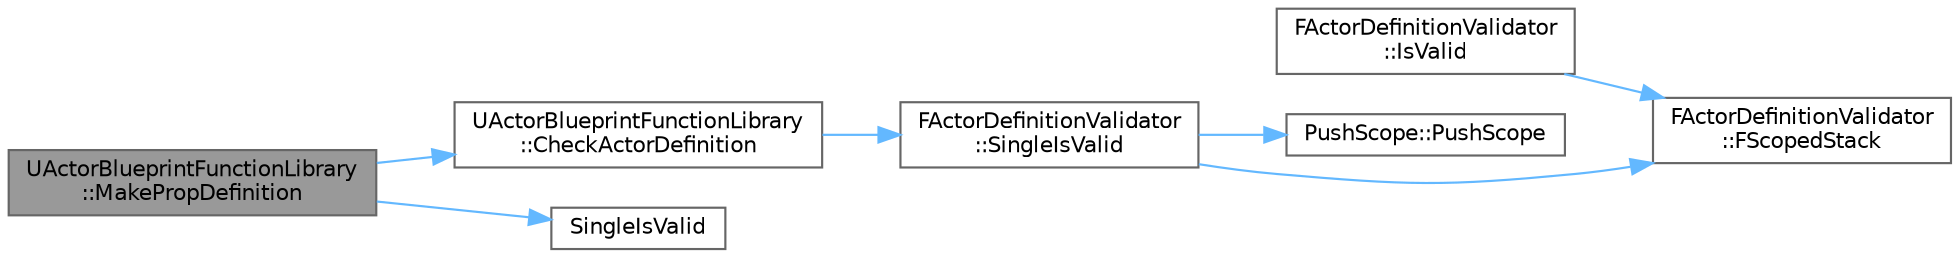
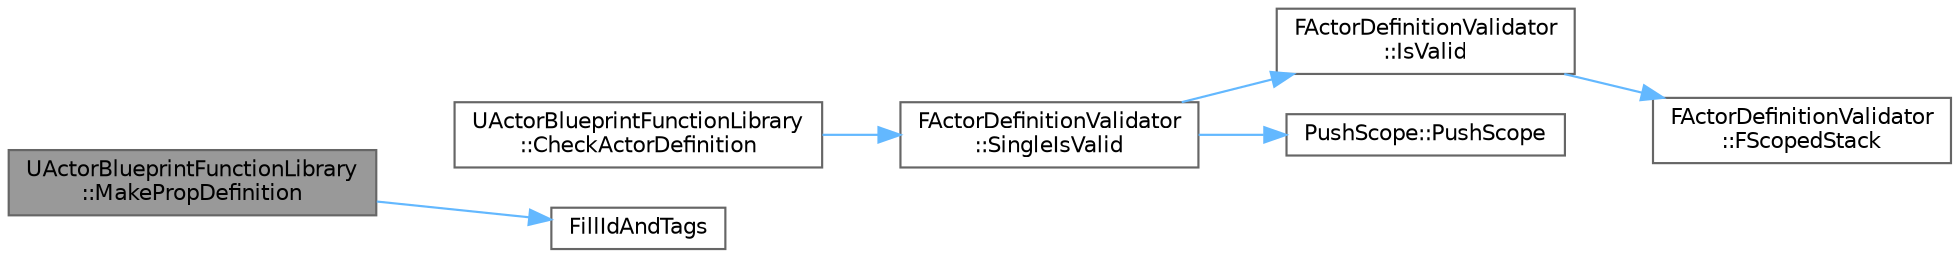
  digraph {
    rankdir=LR
    node [color=grey40 fillcolor=white fontname=Helvetica fontsize=10 shape=box style=filled]
    edge [color=steelblue1 fontname=Helvetica fontsize=10 labelfontname=Helvetica labelfontsize=10 style=solid]
    n1 [color=gray40 fillcolor=grey60 fontcolor=black height=0.2 label="UActorBlueprintFunctionLibrary\l::MakePropDefinition" width=0.4]
    n2 [height=0.2 label="UActorBlueprintFunctionLibrary\l::CheckActorDefinition" width=0.4]
-   n3 [height=0.2 label=SingleIsValid width=0.4]
+   n3 [height=0.2 label=FillIdAndTags width=0.4]
    n4 [height=0.2 label="FActorDefinitionValidator\l::SingleIsValid" width=0.4]
    n5 [height=0.2 label="FActorDefinitionValidator\l::IsValid" width=0.4]
    n6 [height=0.2 label="PushScope::PushScope" width=0.4]
    n7 [height=0.2 label="FActorDefinitionValidator\l::FScopedStack" width=0.4]
-   n1 -> n2
    n1 -> n3
    n2 -> n4
-   n4 -> n7
+   n4 -> n5
    n4 -> n6
    n5 -> n7
  }
